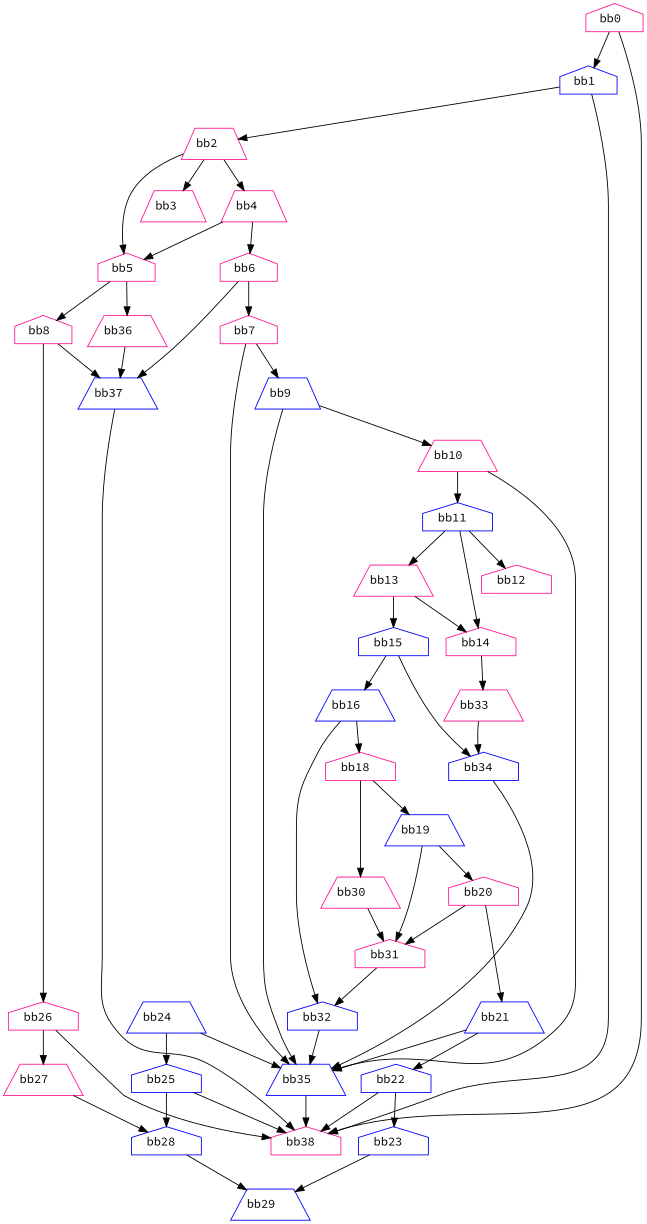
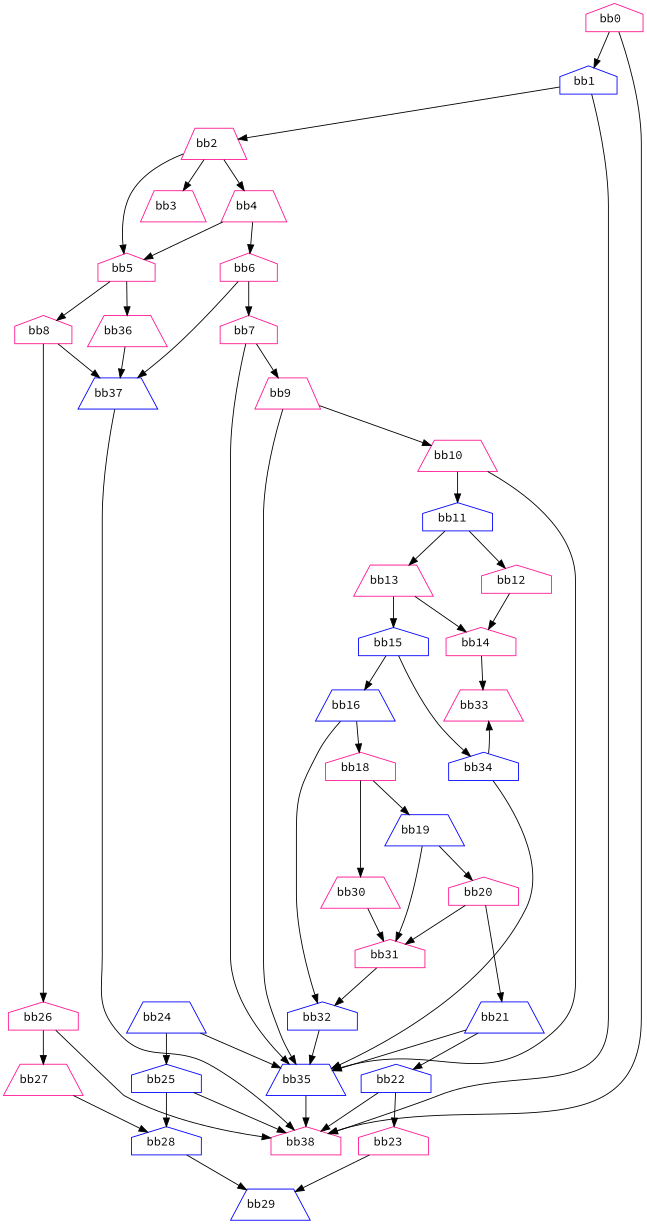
  digraph {
    fontname="Source Code Pro"
    node [color=deeppink fontname="Source Code Pro" shape=house]
    edge [fontname="Source Code Pro"]
    n1 [label="bb0\l"]
    n2 [color=blue label="bb1\l"]
    n3 [label="bb38\l"]
    n4 [label="bb2\l" shape=trapezium]
    n5 [label="bb3\l" shape=trapezium]
    n6 [label="bb4\l" shape=trapezium]
    n7 [label="bb5\l"]
    n8 [label="bb6\l"]
    n9 [label="bb8\l"]
    n10 [label="bb36\l" shape=trapezium]
    n11 [label="bb7\l"]
    n12 [color=blue label="bb37\l" shape=trapezium]
    n13 [label="bb26\l"]
-   n14 [color=blue label="bb9\l" shape=trapezium]
+   n14 [label="bb9\l" shape=trapezium]
    n15 [color=blue label="bb35\l" shape=trapezium]
    n16 [label="bb10\l" shape=trapezium]
    n17 [label="bb27\l" shape=trapezium]
    n18 [color=blue label="bb11\l"]
    n19 [label="bb12\l"]
    n20 [label="bb13\l" shape=trapezium]
    n21 [label="bb14\l"]
    n22 [color=blue label="bb15\l"]
    n23 [label="bb33\l" shape=trapezium]
    n24 [color=blue label="bb16\l" shape=trapezium]
    n25 [color=blue label="bb34\l"]
    n26 [label="bb18\l"]
    n27 [color=blue label="bb32\l"]
    n28 [color=blue label="bb19\l" shape=trapezium]
    n29 [label="bb30\l" shape=trapezium]
    n30 [color=blue label="bb24\l" shape=trapezium]
    n31 [color=blue label="bb25\l"]
    n32 [label="bb20\l"]
    n33 [label="bb31\l"]
    n34 [color=blue label="bb21\l" shape=trapezium]
    n35 [color=blue label="bb22\l"]
-   n36 [color=blue label="bb23\l"]
+   n36 [label="bb23\l"]
    n37 [color=blue label="bb29\l" shape=trapezium]
    n38 [color=blue label="bb28\l"]
    n1 -> n2
    n1 -> n3
    n2 -> n3
    n2 -> n4
    n4 -> n5
    n4 -> n6
    n4 -> n7
    n6 -> n7
    n6 -> n8
    n7 -> n9
    n7 -> n10
    n8 -> n11
    n8 -> n12
    n9 -> n12
    n9 -> n13
    n10 -> n12
    n11 -> n14
    n11 -> n15
    n12 -> n3
    n13 -> n3
    n13 -> n17
    n14 -> n15
    n14 -> n16
    n15 -> n3
    n16 -> n15
    n16 -> n18
    n17 -> n38
    n18 -> n19
    n18 -> n20
-   n18 -> n21
+   n19 -> n21
    n20 -> n21
    n20 -> n22
    n21 -> n23
    n22 -> n24
    n22 -> n25
-   n23 -> n25
+   n25 -> n23
    n24 -> n26
    n24 -> n27
    n25 -> n15
    n26 -> n28
    n26 -> n29
    n27 -> n15
    n28 -> n32
    n28 -> n33
    n29 -> n33
    n30 -> n15
    n30 -> n31
    n31 -> n3
    n31 -> n38
    n32 -> n33
    n32 -> n34
    n33 -> n27
    n34 -> n15
    n34 -> n35
    n35 -> n3
    n35 -> n36
    n36 -> n37
    n38 -> n37
  }
